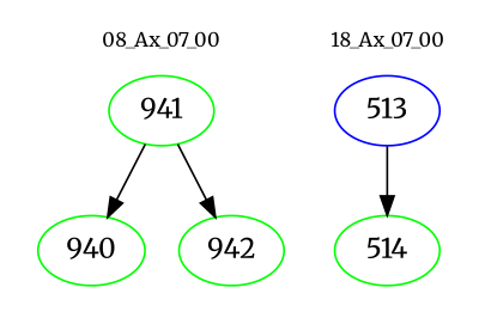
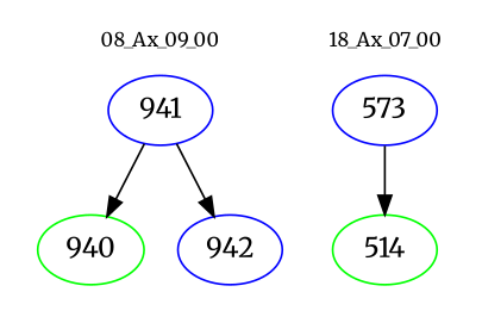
  digraph {
    fontname=Merriweather
    node [color=blue fontname=Merriweather]
    edge [color=black fontname=Merriweather]
-   n1 [color=green label=941]
+   n1 [label=941]
    n2 [color=green label=940]
-   n3 [color=green label=942]
-   n4 [label=513]
+   n3 [label=942]
+   n4 [label=573]
    n5 [color=green label=514]
    subgraph cluster_1 {
      color=white
      fontsize=10
-     label="08_Ax_07_00"
+     label="08_Ax_09_00"
      n1
      n2
      n3
    }
    subgraph cluster_2 {
      color=white
      fontsize=10
      label="18_Ax_07_00"
      n4
      n5
    }
    n1 -> n2
    n1 -> n3
    n4 -> n5
  }
